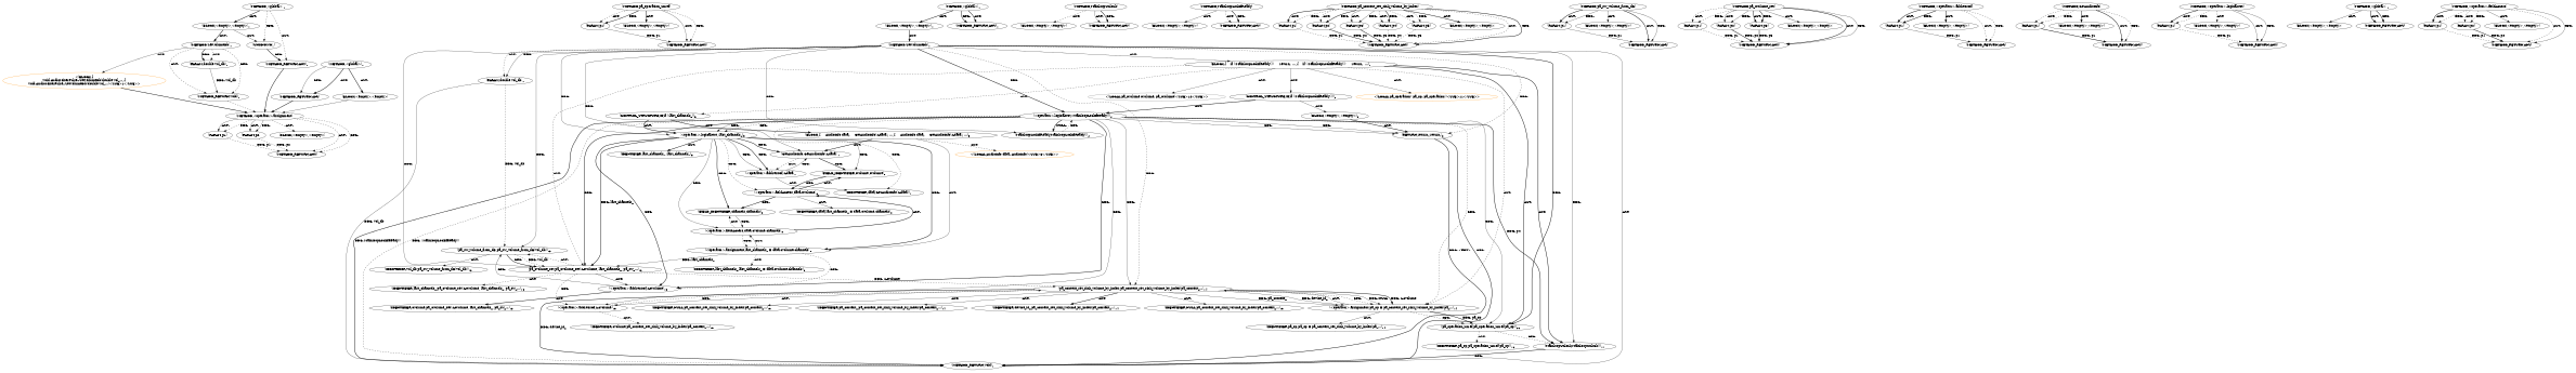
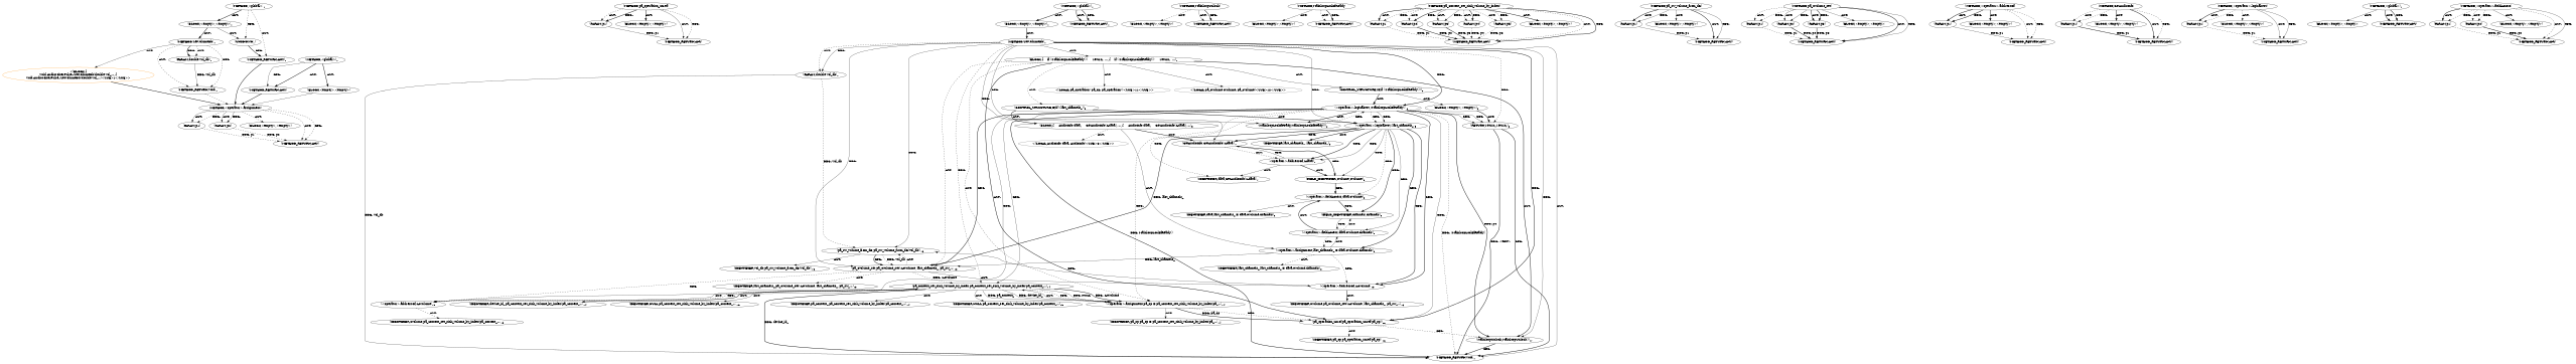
  digraph {
    edge [style=bold]
    n1 [label=<(METHOD,&lt;operator&gt;.assignment)>]
    n2 [label=<(PARAM,p1)>]
    n3 [label=<(PARAM,p2)>]
    n4 [label=<(BLOCK,&lt;empty&gt;,&lt;empty&gt;)>]
    n5 [label=<(METHOD_RETURN,ANY)>]
    n6 [label=<(METHOD,pa_operation_unref)>]
    n7 [label=<(PARAM,p1)>]
    n8 [label=<(BLOCK,&lt;empty&gt;,&lt;empty&gt;)>]
    n9 [label=<(METHOD_RETURN,ANY)>]
    n10 [label=<(METHOD,&lt;global&gt;)<SUB>1</SUB>>]
    n11 [label=<(BLOCK,&lt;empty&gt;,&lt;empty&gt;)<SUB>1</SUB>>]
    n12 [label=<(METHOD_RETURN,ANY)<SUB>1</SUB>>]
    n13 [label=<(METHOD,SetVolumeDb)<SUB>1</SUB>>]
    n14 [label=<(PARAM,double vol_db)<SUB>1</SUB>>]
    n15 [label=<(BLOCK,{    if (!MainloopLockIfReady())      return;  ...,{    if (!MainloopLockIfReady())      return;  ...)<SUB>1</SUB>>]
    n16 [label=<(&lt;operator&gt;.logicalNot,!MainloopLockIfReady())<SUB>2</SUB>>]
    n17 [label=<(MainloopLockIfReady,MainloopLockIfReady())<SUB>2</SUB>>]
    n18 [label=<(RETURN,return;,return;)<SUB>3</SUB>>]
    n19 [label=<(&lt;operator&gt;.logicalNot,!last_channels_)<SUB>5</SUB>>]
    n20 [label=<(GetAudioInfo,GetAudioInfo(&amp;data))<SUB>7</SUB>>]
    n21 [label=<(pa_cvolume_set,pa_cvolume_set(&amp;cvolume, last_channels_, pa_sw_...)<SUB>13</SUB>>]
    n22 [label=<(pa_sw_volume_from_dB,pa_sw_volume_from_dB(vol_db))<SUB>13</SUB>>]
    n23 [label=<(pa_context_set_sink_volume_by_index,pa_context_set_sink_volume_by_index(pa_context_...)<SUB>14</SUB>>]
    n24 [label=<(pa_operation_unref,pa_operation_unref(pa_op))<SUB>26</SUB>>]
    n25 [label=<(MainloopUnlock,MainloopUnlock())<SUB>17</SUB>>]
    n26 [label=<(METHOD_RETURN,void)<SUB>1</SUB>>]
    n27 [label=<(CONTROL_STRUCTURE,IF,if (!MainloopLockIfReady()))<SUB>2</SUB>>]
    n28 [label=<(CONTROL_STRUCTURE,IF,if (!last_channels_))<SUB>5</SUB>>]
-   n29 [color=darkorange label="<(LOCAL,pa_operation* pa_op: pa_operation*)<SUB>11</SUB>>"]
+   n29 [color=gray40 label="<(LOCAL,pa_operation* pa_op: pa_operation*)<SUB>11</SUB>>"]
    n30 [color=gray40 label="<(LOCAL,pa_cvolume cvolume: pa_cvolume)<SUB>12</SUB>>"]
    n31 [label=<(&lt;operator&gt;.assignment,pa_op = pa_context_set_sink_volume_by_index(pa_...)<SUB>14</SUB>>]
    n32 [label=<(&lt;operator&gt;.addressOf,&amp;cvolume)<SUB>13</SUB>>]
    n33 [label=<(&lt;operator&gt;.addressOf,&amp;cvolume)<SUB>15</SUB>>]
    n34 [label=<(IDENTIFIER,data,GetAudioInfo(&amp;data))<SUB>7</SUB>>]
    n35 [label=<(IDENTIFIER,last_channels_,!last_channels_)<SUB>5</SUB>>]
    n36 [label=<(&lt;operator&gt;.addressOf,&amp;data)<SUB>7</SUB>>]
    n37 [label=<(&lt;operator&gt;.assignment,last_channels_ = data.cvolume.channels)<SUB>8</SUB>>]
    n38 [label=<(&lt;operator&gt;.fieldAccess,data.cvolume.channels)<SUB>8</SUB>>]
    n39 [label=<(&lt;operator&gt;.fieldAccess,data.cvolume)<SUB>8</SUB>>]
    n40 [label=<(FIELD_IDENTIFIER,cvolume,cvolume)<SUB>8</SUB>>]
    n41 [label=<(FIELD_IDENTIFIER,channels,channels)<SUB>8</SUB>>]
    n42 [label=<(IDENTIFIER,last_channels_,pa_cvolume_set(&amp;cvolume, last_channels_, pa_sw_...)<SUB>13</SUB>>]
    n43 [label=<(IDENTIFIER,vol_db,pa_sw_volume_from_dB(vol_db))<SUB>73</SUB>>]
    n44 [label=<(IDENTIFIER,pa_context_,pa_context_set_sink_volume_by_index(pa_context_...)<SUB>14</SUB>>]
    n45 [label=<(IDENTIFIER,device_id_,pa_context_set_sink_volume_by_index(pa_context_...)<SUB>14</SUB>>]
    n46 [label=<(IDENTIFIER,NULL,pa_context_set_sink_volume_by_index(pa_context_...)<SUB>15</SUB>>]
    n47 [label=<(IDENTIFIER,NULL,pa_context_set_sink_volume_by_index(pa_context_...)<SUB>15</SUB>>]
    n48 [label=<(IDENTIFIER,pa_op,pa_operation_unref(pa_op))<SUB>16</SUB>>]
    n49 [label=<(BLOCK,&lt;empty&gt;,&lt;empty&gt;)<SUB>3</SUB>>]
    n50 [label=<(BLOCK,{     AudioInfo data;     GetAudioInfo(&amp;data); ...,{     AudioInfo data;     GetAudioInfo(&amp;data); ...)<SUB>5</SUB>>]
    n51 [label=<(IDENTIFIER,pa_op,pa_op = pa_context_set_sink_volume_by_index(pa_...)<SUB>14</SUB>>]
    n52 [label=<(IDENTIFIER,cvolume,pa_cvolume_set(&amp;cvolume, last_channels_, pa_sw_...)<SUB>13</SUB>>]
    n53 [label=<(IDENTIFIER,cvolume,pa_context_set_sink_volume_by_index(pa_context_...)<SUB>15</SUB>>]
-   n54 [color=darkorange label="<(LOCAL,AudioInfo data: AudioInfo)<SUB>6</SUB>>"]
+   n54 [color=gray40 label="<(LOCAL,AudioInfo data: AudioInfo)<SUB>6</SUB>>"]
    n55 [label=<(IDENTIFIER,last_channels_,last_channels_ = data.cvolume.channels)<SUB>8</SUB>>]
    n56 [label=<(IDENTIFIER,data,last_channels_ = data.cvolume.channels)<SUB>8</SUB>>]
    n57 [label=<(METHOD,MainloopUnlock)>]
    n58 [label=<(BLOCK,&lt;empty&gt;,&lt;empty&gt;)>]
    n59 [label=<(METHOD_RETURN,ANY)>]
    n60 [label=<(METHOD,MainloopLockIfReady)>]
    n61 [label=<(BLOCK,&lt;empty&gt;,&lt;empty&gt;)>]
    n62 [label=<(METHOD_RETURN,ANY)>]
    n63 [label=<(METHOD,pa_context_set_sink_volume_by_index)>]
    n64 [label=<(PARAM,p1)>]
    n65 [label=<(PARAM,p2)>]
    n66 [label=<(PARAM,p3)>]
    n67 [label=<(PARAM,p4)>]
    n68 [label=<(PARAM,p5)>]
    n69 [label=<(BLOCK,&lt;empty&gt;,&lt;empty&gt;)>]
    n70 [label=<(METHOD_RETURN,ANY)>]
    n71 [label=<(METHOD,pa_sw_volume_from_dB)>]
    n72 [label=<(PARAM,p1)>]
    n73 [label=<(BLOCK,&lt;empty&gt;,&lt;empty&gt;)>]
    n74 [label=<(METHOD_RETURN,ANY)>]
    n75 [label=<(METHOD,pa_cvolume_set)>]
    n76 [label=<(PARAM,p1)>]
    n77 [label=<(PARAM,p2)>]
    n78 [label=<(PARAM,p3)>]
    n79 [label=<(BLOCK,&lt;empty&gt;,&lt;empty&gt;)>]
    n80 [label=<(METHOD_RETURN,ANY)>]
    n81 [label=<(METHOD,&lt;operator&gt;.addressOf)>]
    n82 [label=<(PARAM,p1)>]
    n83 [label=<(BLOCK,&lt;empty&gt;,&lt;empty&gt;)>]
    n84 [label=<(METHOD_RETURN,ANY)>]
    n85 [label=<(METHOD,GetAudioInfo)>]
    n86 [label=<(PARAM,p1)>]
    n87 [label=<(BLOCK,&lt;empty&gt;,&lt;empty&gt;)>]
    n88 [label=<(METHOD_RETURN,ANY)>]
    n89 [label=<(METHOD,&lt;operator&gt;.logicalNot)>]
    n90 [label=<(PARAM,p1)>]
    n91 [label=<(BLOCK,&lt;empty&gt;,&lt;empty&gt;)>]
    n92 [label=<(METHOD_RETURN,ANY)>]
    n93 [label=<(METHOD,&lt;global&gt;)<SUB>1</SUB>>]
    n94 [label=<(BLOCK,&lt;empty&gt;,&lt;empty&gt;)>]
    n95 [label=<(METHOD_RETURN,ANY)>]
    n96 [label=<(METHOD,&lt;operator&gt;.fieldAccess)>]
    n97 [label=<(PARAM,p1)>]
    n98 [label=<(PARAM,p2)>]
    n99 [label=<(BLOCK,&lt;empty&gt;,&lt;empty&gt;)>]
    n100 [label=<(METHOD_RETURN,ANY)>]
    n101 [label=<(METHOD,&lt;global&gt;)<SUB>1</SUB>>]
    n102 [label=<(BLOCK,&lt;empty&gt;,&lt;empty&gt;)<SUB>1</SUB>>]
    n103 [label=<(UNKNOWN,,)>]
    n104 [label=<(METHOD_RETURN,ANY)<SUB>1</SUB>>]
    n105 [label=<(METHOD,SetVolumeDb)<SUB>1</SUB>>]
    n106 [label=<(PARAM,double vol_db)<SUB>1</SUB>>]
    n107 [color=darkorange label="<(BLOCK,{\nvoid AudioMixerPulse::SetVolumeDb(double vol_...,{\nvoid AudioMixerPulse::SetVolumeDb(double vol_...)<SUB>1</SUB>>"]
    n108 [label=<(METHOD_RETURN,void)<SUB>1</SUB>>]
    n109 [label=<(METHOD,&lt;global&gt;)<SUB>1</SUB>>]
    n110 [label=<(BLOCK,&lt;empty&gt;,&lt;empty&gt;)>]
    n111 [label=<(METHOD_RETURN,ANY)>]
    n1 -> n2 [label="AST: " style=solid]
    n1 -> n2 [label="DDG: " style=dashed]
    n1 -> n3 [label="AST: " style=solid]
    n1 -> n3 [label="DDG: " style=solid]
    n1 -> n4 [label="AST: " style=dashed]
    n1 -> n5 [label="AST: " style=dashed]
    n1 -> n5 [label="CFG: " style=dashed]
    n2 -> n5 [label="DDG: p1" style=dashed]
    n3 -> n5 [label="DDG: p2" style=dashed]
    n6 -> n7 [label="AST: " style=dashed]
    n6 -> n7 [label="DDG: "]
    n6 -> n8 [label="AST: "]
    n6 -> n9 [label="AST: " style=solid]
    n6 -> n9 [label="CFG: " style=dashed]
    n7 -> n9 [label="DDG: p1" style=solid]
    n10 -> n11 [label="AST: "]
    n10 -> n12 [label="AST: "]
    n10 -> n12 [label="CFG: "]
    n11 -> n13 [label="AST: "]
    n13 -> n14 [label="AST: " style=dashed]
    n13 -> n14 [label="DDG: " style=solid]
    n13 -> n15 [label="AST: " style=solid]
    n13 -> n16 [label="DDG: "]
    n13 -> n17 [label="CFG: " style=solid]
    n13 -> n18 [label="DDG: " style=dashed]
    n13 -> n19 [label="DDG: " style=solid]
    n13 -> n20 [label="DDG: " style=solid]
    n13 -> n21 [label="DDG: " style=solid]
    n13 -> n22 [label="DDG: " style=solid]
    n13 -> n23 [label="DDG: " style=dashed]
    n13 -> n24 [label="DDG: "]
    n13 -> n25 [label="DDG: " style=solid]
    n13 -> n26 [label="AST: " style=solid]
    n14 -> n22 [label="DDG: vol_db" style=dashed]
    n14 -> n26 [label="DDG: vol_db" style=solid]
    n15 -> n21 [label="AST: " style=dashed]
    n15 -> n24 [label="AST: "]
    n15 -> n25 [label="AST: "]
    n15 -> n27 [label="AST: " style=solid]
    n15 -> n28 [label="AST: " style=dashed]
    n15 -> n29 [label="AST: " style=solid]
    n15 -> n30 [label="AST: " style=solid]
    n15 -> n31 [label="AST: " style=dashed]
-   n16 -> n17 [label="NULL: "]
+   n16 -> n17 [label="AST: "]
    n16 -> n18 [label="CFG: " style=solid]
    n16 -> n18 [label="CDG: " style=solid]
    n16 -> n19 [label="CFG: " style=dashed]
    n16 -> n19 [label="CDG: " style=solid]
    n16 -> n21 [label="CDG: "]
    n16 -> n23 [label="CDG: " style=solid]
    n16 -> n24 [label="CDG: " style=solid]
    n16 -> n25 [label="DDG: p4"]
    n16 -> n26 [label="DDG: MainloopLockIfReady()"]
    n16 -> n26 [label="DDG: !MainloopLockIfReady()" style=dashed]
    n16 -> n31 [label="CDG: " style=dashed]
    n16 -> n32 [label="CDG: "]
    n16 -> n33 [label="CDG: " style=solid]
    n16 -> n34 [label="CDG: " style=dashed]
    n17 -> n16 [label="CFG: " style=dashed]
    n18 -> n26 [label="CFG: "]
    n18 -> n26 [label="DDG: &lt;RET&gt;"]
    n19 -> n20 [label="CDG: "]
    n19 -> n21 [label="DDG: last_channels_"]
    n19 -> n32 [label="CFG: "]
    n19 -> n35 [label="AST: "]
    n19 -> n36 [label="CFG: " style=solid]
    n19 -> n36 [label="CDG: "]
    n19 -> n37 [label="CDG: "]
    n19 -> n38 [label="CDG: " style=solid]
    n19 -> n39 [label="CDG: " style=dashed]
    n19 -> n40 [label="CDG: " style=solid]
    n19 -> n41 [label="CDG: "]
    n20 -> n36 [label="AST: " style=dashed]
    n20 -> n40 [label="CFG: "]
    n21 -> n22 [label="AST: " style=dashed]
    n21 -> n23 [label="DDG: &amp;cvolume" style=dashed]
    n21 -> n32 [label="AST: " style=solid]
    n21 -> n33 [label="CFG: " style=dashed]
    n21 -> n42 [label="AST: " style=dashed]
    n22 -> n21 [label="CFG: "]
    n22 -> n21 [label="DDG: vol_db" style=dashed]
    n22 -> n43 [label="AST: " style=solid]
    n23 -> n26 [label="DDG: device_id_"]
    n23 -> n31 [label="CFG: " style=dashed]
    n23 -> n31 [label="DDG: NULL" style=solid]
    n23 -> n31 [label="DDG: &amp;cvolume"]
    n23 -> n31 [label="DDG: pa_context_" style=solid]
    n23 -> n31 [label="DDG: device_id_" style=solid]
    n23 -> n33 [label="AST: " style=solid]
    n23 -> n44 [label="AST: " style=solid]
    n23 -> n45 [label="AST: "]
    n23 -> n46 [label="AST: " style=solid]
    n23 -> n47 [label="AST: " style=solid]
    n24 -> n25 [label="CFG: " style=dashed]
    n24 -> n48 [label="AST: " style=dashed]
    n25 -> n26 [label="CFG: "]
    n27 -> n16 [label="AST: "]
    n27 -> n49 [label="AST: " style=solid]
    n28 -> n19 [label="AST: "]
    n28 -> n50 [label="AST: "]
    n31 -> n23 [label="AST: " style=solid]
    n31 -> n24 [label="CFG: " style=dashed]
    n31 -> n24 [label="DDG: pa_op"]
    n31 -> n51 [label="AST: " style=solid]
    n32 -> n22 [label="CFG: " style=solid]
    n32 -> n52 [label="AST: "]
    n33 -> n23 [label="CFG: " style=dashed]
    n33 -> n53 [label="AST: " style=dashed]
    n36 -> n20 [label="CFG: " style=solid]
    n36 -> n34 [label="AST: " style=solid]
    n37 -> n21 [label="DDG: last_channels_" style=solid]
    n37 -> n32 [label="CFG: " style=dashed]
    n37 -> n38 [label="AST: " style=solid]
    n37 -> n55 [label="AST: " style=dashed]
    n38 -> n37 [label="CFG: " style=dashed]
    n38 -> n39 [label="AST: "]
    n38 -> n41 [label="AST: " style=dashed]
-   n39 -> n40 [label="AST: "]
+   n36 -> n40 [label="AST: "]
    n39 -> n41 [label="CFG: "]
    n39 -> n56 [label="AST: " style=solid]
    n40 -> n39 [label="CFG: "]
    n41 -> n38 [label="CFG: " style=solid]
    n49 -> n18 [label="AST: "]
    n50 -> n20 [label="AST: "]
    n50 -> n37 [label="AST: " style=solid]
    n50 -> n54 [label="AST: " style=dashed]
    n57 -> n58 [label="AST: " style=dashed]
    n57 -> n59 [label="AST: " style=solid]
    n57 -> n59 [label="CFG: "]
    n60 -> n61 [label="AST: " style=solid]
    n60 -> n62 [label="AST: " style=dashed]
    n60 -> n62 [label="CFG: "]
    n63 -> n64 [label="AST: "]
    n63 -> n64 [label="DDG: " style=dashed]
    n63 -> n65 [label="AST: " style=dashed]
    n63 -> n65 [label="DDG: "]
    n63 -> n66 [label="AST: " style=solid]
    n63 -> n66 [label="DDG: " style=solid]
    n63 -> n67 [label="AST: " style=dashed]
    n63 -> n67 [label="DDG: "]
    n63 -> n68 [label="AST: " style=dashed]
    n63 -> n68 [label="DDG: " style=dashed]
    n63 -> n69 [label="AST: "]
    n63 -> n70 [label="AST: " style=dashed]
    n63 -> n70 [label="CFG: "]
    n64 -> n70 [label="DDG: p1" style=dashed]
    n65 -> n70 [label="DDG: p2"]
    n66 -> n70 [label="DDG: p3"]
    n67 -> n70 [label="DDG: p4" style=dashed]
    n68 -> n70 [label="DDG: p5" style=dashed]
    n71 -> n72 [label="AST: "]
    n71 -> n72 [label="DDG: " style=solid]
    n71 -> n73 [label="AST: " style=solid]
    n71 -> n74 [label="AST: "]
    n71 -> n74 [label="CFG: " style=solid]
    n72 -> n74 [label="DDG: p1" style=solid]
    n75 -> n76 [label="AST: " style=dashed]
    n75 -> n76 [label="DDG: " style=dashed]
    n75 -> n77 [label="AST: " style=solid]
    n75 -> n77 [label="DDG: " style=solid]
    n75 -> n78 [label="AST: "]
    n75 -> n78 [label="DDG: "]
    n75 -> n79 [label="AST: " style=solid]
    n75 -> n80 [label="AST: "]
    n75 -> n80 [label="CFG: " style=solid]
    n76 -> n80 [label="DDG: p1" style=dashed]
    n77 -> n80 [label="DDG: p2"]
    n78 -> n80 [label="DDG: p3"]
    n81 -> n82 [label="AST: "]
    n81 -> n82 [label="DDG: "]
    n81 -> n83 [label="AST: "]
    n81 -> n84 [label="AST: " style=dashed]
    n81 -> n84 [label="CFG: " style=dashed]
    n82 -> n84 [label="DDG: p1" style=solid]
    n85 -> n86 [label="AST: " style=dashed]
    n85 -> n86 [label="DDG: " style=dashed]
    n85 -> n87 [label="AST: "]
    n85 -> n88 [label="AST: "]
    n85 -> n88 [label="CFG: " style=dashed]
    n86 -> n88 [label="DDG: p1"]
    n89 -> n90 [label="AST: "]
    n89 -> n90 [label="DDG: " style=dashed]
    n89 -> n91 [label="AST: " style=dashed]
    n89 -> n92 [label="AST: " style=solid]
    n89 -> n92 [label="CFG: " style=solid]
    n90 -> n92 [label="DDG: p1" style=dashed]
    n93 -> n94 [label="AST: " style=solid]
    n93 -> n95 [label="AST: "]
    n93 -> n95 [label="CFG: "]
    n96 -> n97 [label="AST: "]
    n96 -> n97 [label="DDG: " style=dashed]
    n96 -> n98 [label="AST: " style=dashed]
    n96 -> n98 [label="DDG: " style=dashed]
    n96 -> n99 [label="AST: " style=solid]
    n96 -> n100 [label="AST: " style=dashed]
    n96 -> n100 [label="CFG: " style=solid]
    n97 -> n100 [label="DDG: p1" style=dashed]
    n98 -> n100 [label="DDG: p2"]
    n101 -> n102 [label="AST: "]
    n101 -> n103 [label="CFG: " style=dashed]
    n101 -> n104 [label="AST: " style=dashed]
    n102 -> n103 [label="AST: " style=solid]
    n102 -> n105 [label="AST: "]
    n103 -> n104 [label="CFG: "]
    n104 -> n1
    n105 -> n106 [label="AST: " style=dashed]
    n105 -> n106 [label="DDG: "]
    n105 -> n107 [label="AST: " style=solid]
    n105 -> n108 [label="AST: " style=dashed]
    n105 -> n108 [label="CFG: " style=dashed]
    n106 -> n108 [label="DDG: vol_db" style=solid]
    n107 -> n1
    n108 -> n1 [style=dashed]
    n109 -> n110 [label="AST: "]
    n109 -> n111 [label="AST: "]
    n109 -> n111 [label="CFG: " style=solid]
    n110 -> n1 [style=solid]
    n111 -> n1
  }
